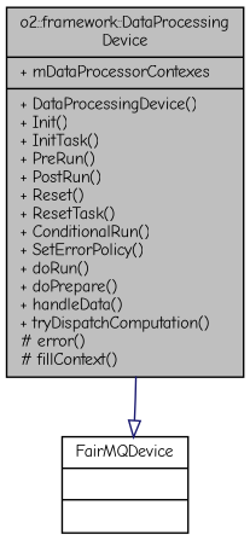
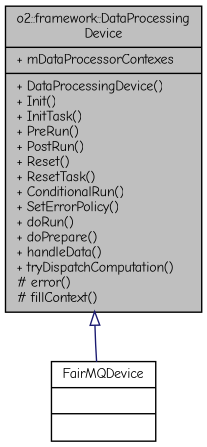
  digraph {
    fontname="Comic Neue"
    node [color=black fontname="Comic Neue" fontsize=10 shape=record]
    n1 [fillcolor=grey75 fontcolor=black height=0.2 label="{o2::framework::DataProcessing\lDevice\n|+ mDataProcessorContexes\l|+ DataProcessingDevice()\l+ Init()\l+ InitTask()\l+ PreRun()\l+ PostRun()\l+ Reset()\l+ ResetTask()\l+ ConditionalRun()\l+ SetErrorPolicy()\l+ doRun()\l+ doPrepare()\l+ handleData()\l+ tryDispatchComputation()\l# error()\l# fillContext()\l}" style=filled width=0.4]
    n2 [height=0.2 label="{FairMQDevice\n||}" width=0.4]
-   n2 -> n1 [arrowtail=onormal color=midnightblue dir=back fontname="Comic Neue" fontsize=10 labelfontname=Helvetica labelfontsize=10 style=solid]
+   n1 -> n2 [arrowtail=onormal color=midnightblue dir=back fontname="Comic Neue" fontsize=10 labelfontname=Helvetica labelfontsize=10 style=solid]
  }
